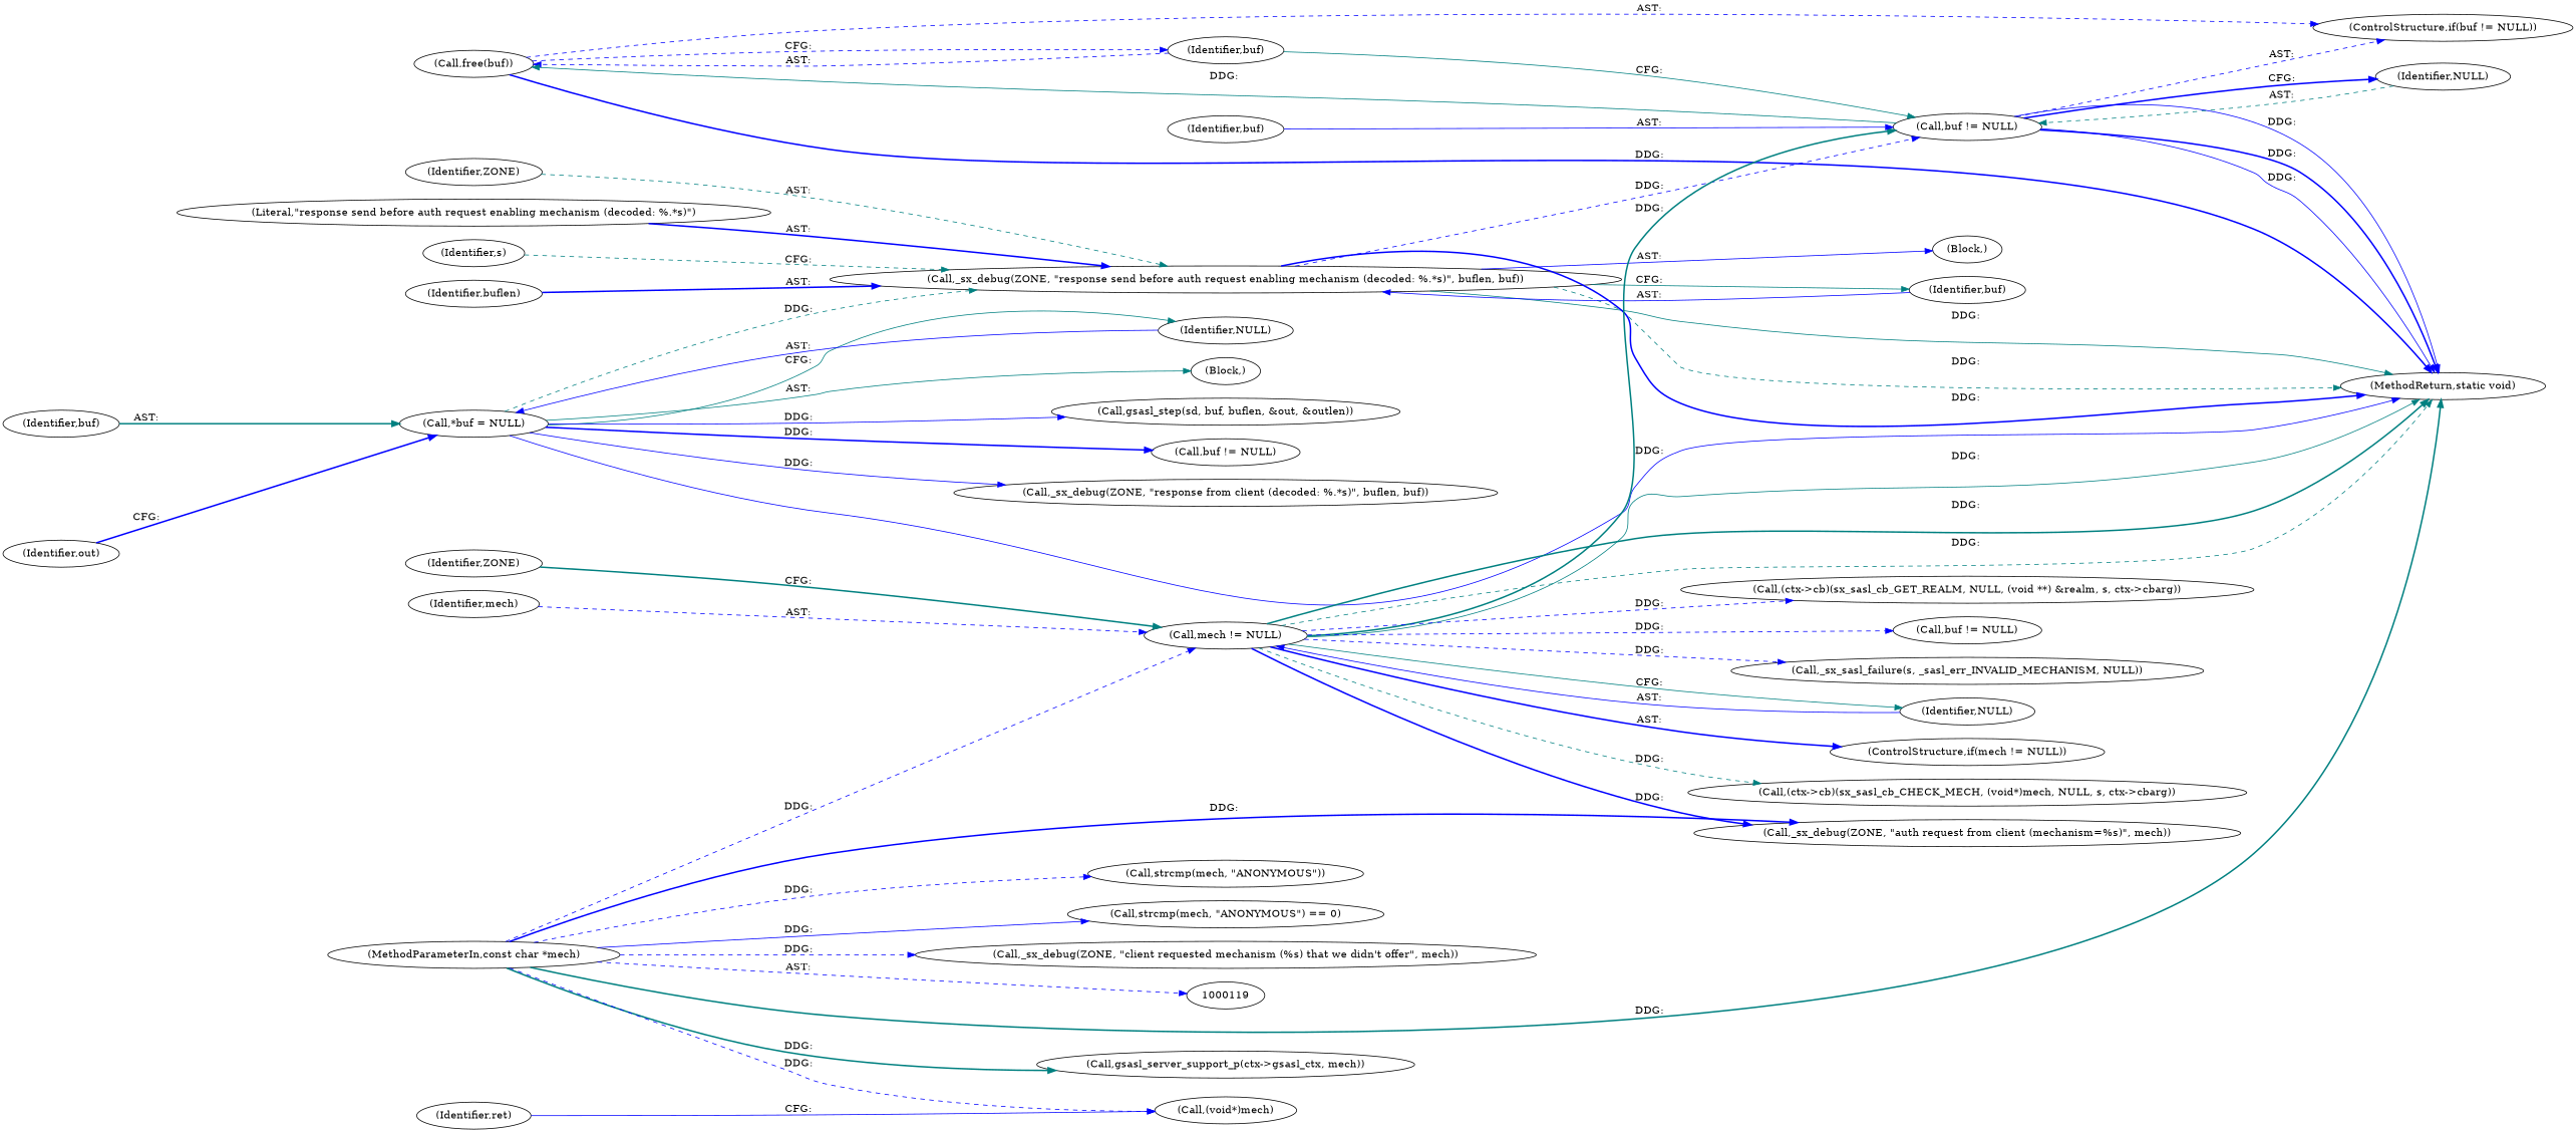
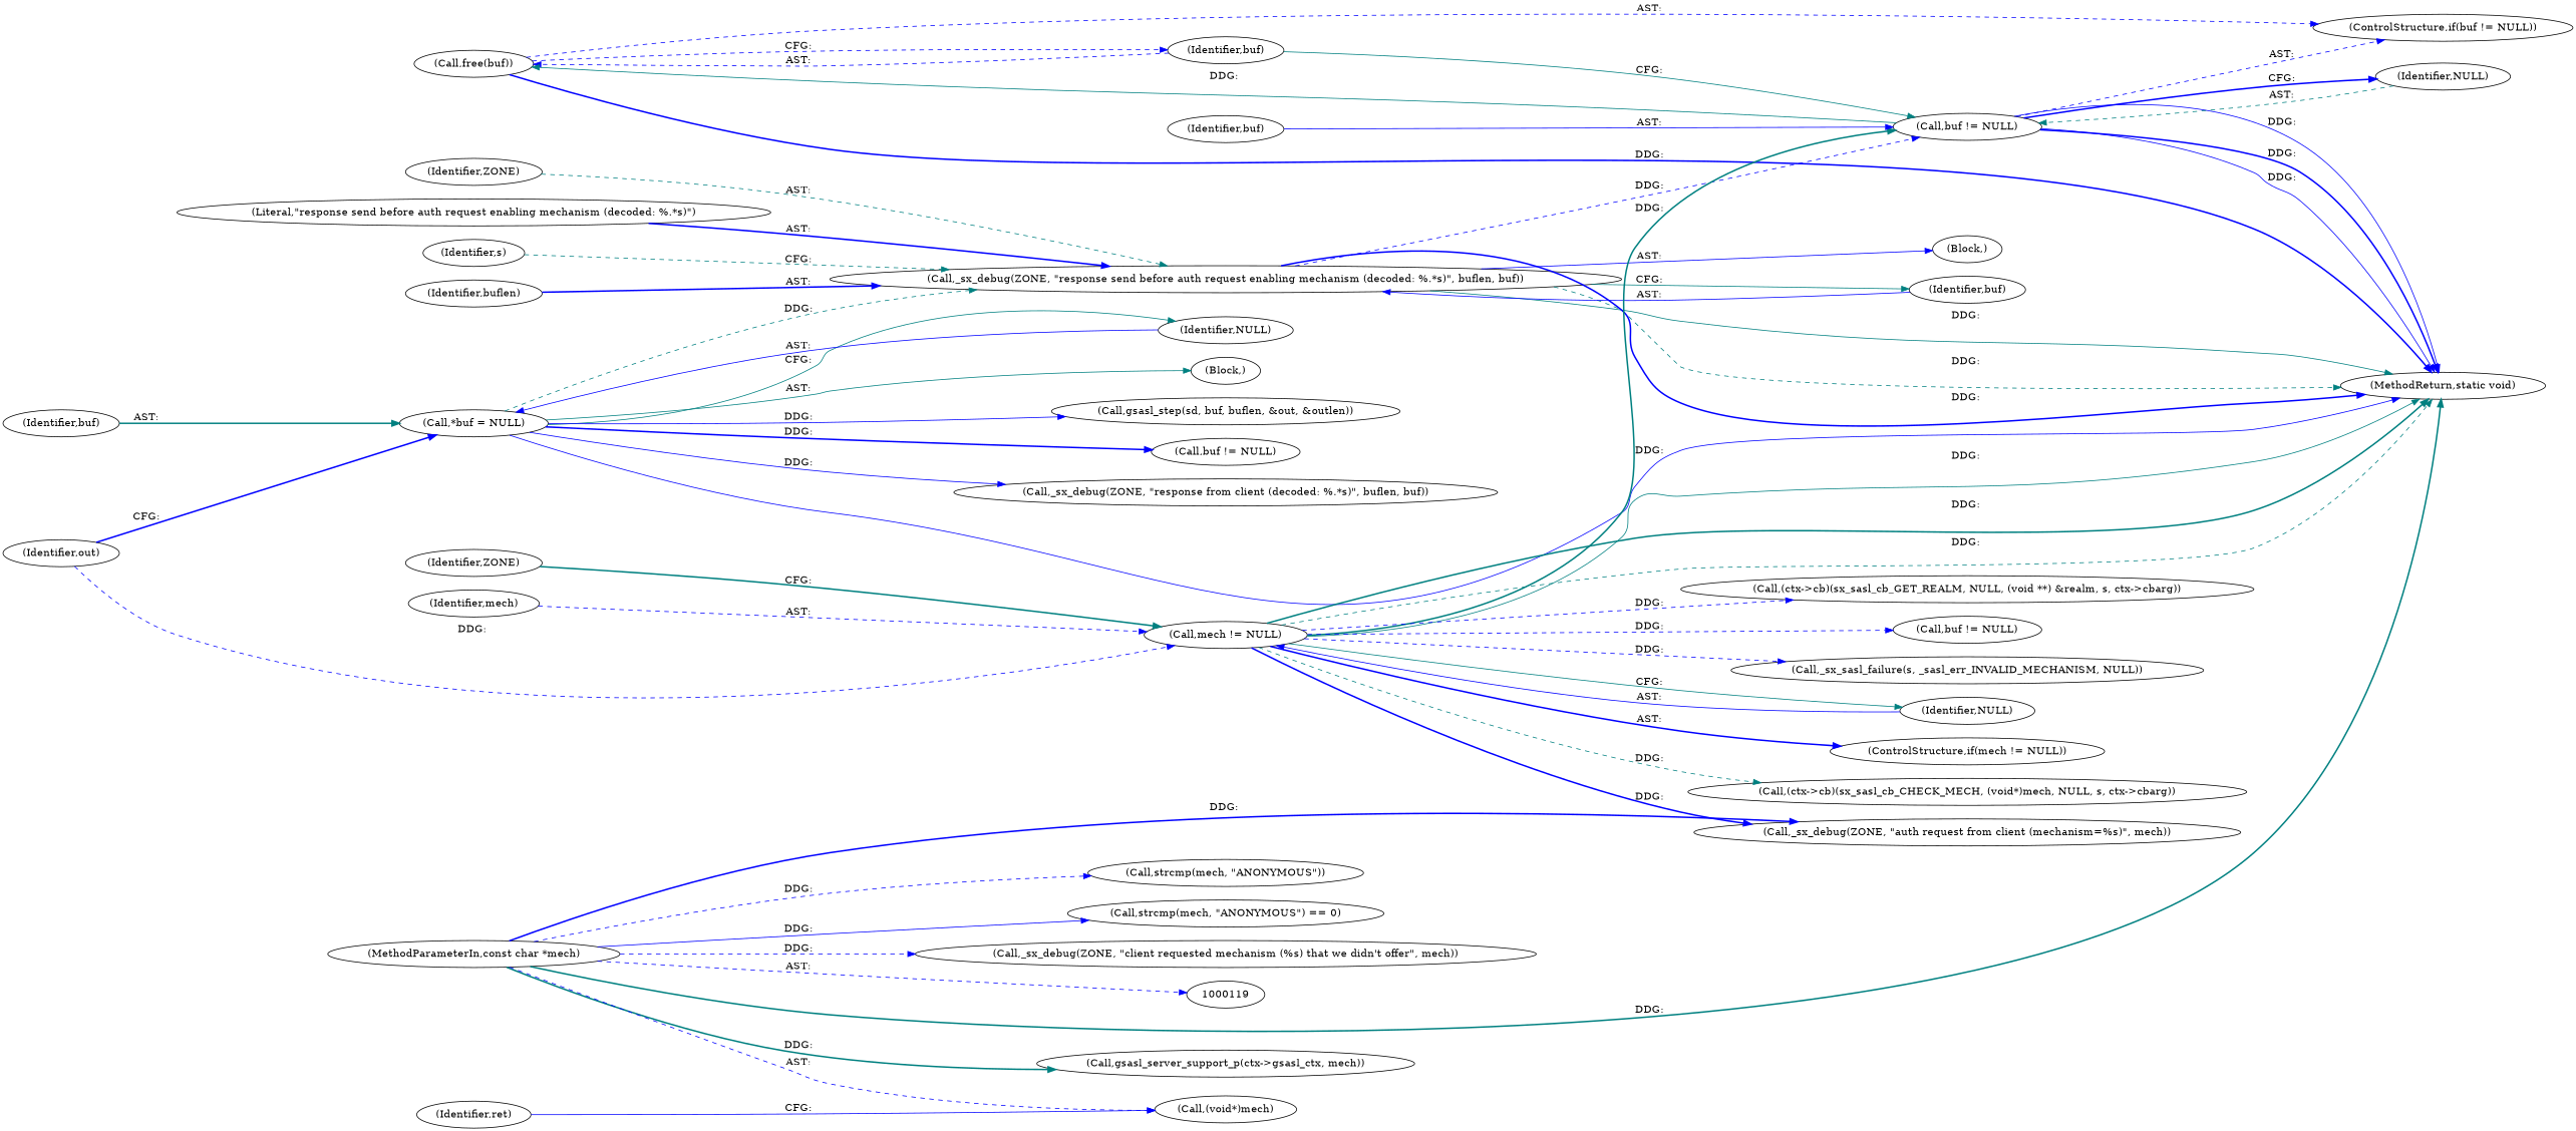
  digraph {
    rankdir=LR
    edge [color=blue style=dashed]
    n1 [label="(Call,free(buf))"]
    n2 [label="(ControlStructure,if(buf != NULL))"]
    n3 [label="(Identifier,buf)"]
    n4 [label="(MethodReturn,static void)"]
    n5 [label="(Call,buf != NULL)"]
    n6 [label="(Identifier,NULL)"]
    n7 [label="(Call,_sx_debug(ZONE, \"response send before auth request enabling mechanism (decoded: %.*s)\", buflen, buf))"]
    n8 [label="(Block,)"]
    n9 [label="(Identifier,buf)"]
    n10 [label="(Call,*buf = NULL)"]
    n11 [label="(Identifier,NULL)"]
    n12 [label="(Block,)"]
    n13 [label="(Call,gsasl_step(sd, buf, buflen, &out, &outlen))"]
    n14 [label="(Call,buf != NULL)"]
    n15 [label="(Call,_sx_debug(ZONE, \"response from client (decoded: %.*s)\", buflen, buf))"]
    n16 [label="(Call,mech != NULL)"]
    n17 [label="(Identifier,NULL)"]
    n18 [label="(ControlStructure,if(mech != NULL))"]
    n19 [label="(Call,(ctx->cb)(sx_sasl_cb_CHECK_MECH, (void*)mech, NULL, s, ctx->cbarg))"]
    n20 [label="(Call,(ctx->cb)(sx_sasl_cb_GET_REALM, NULL, (void **) &realm, s, ctx->cbarg))"]
    n21 [label="(Call,buf != NULL)"]
    n22 [label="(Call,_sx_sasl_failure(s, _sasl_err_INVALID_MECHANISM, NULL))"]
    n23 [label="(Call,_sx_debug(ZONE, \"auth request from client (mechanism=%s)\", mech))"]
    n24 [label="(MethodParameterIn,const char *mech)"]
    n25 [label="(Call,gsasl_server_support_p(ctx->gsasl_ctx, mech))"]
    n26 [label="(Call,strcmp(mech, \"ANONYMOUS\"))"]
    n27 [label="(Call,strcmp(mech, \"ANONYMOUS\") == 0)"]
    n28 [label="(Call,(void*)mech)"]
    n29 [label="(Call,_sx_debug(ZONE, \"client requested mechanism (%s) that we didn't offer\", mech))"]
    1000119
    n31 [label="(Identifier,out)"]
    n32 [label="(Identifier,buf)"]
    n33 [label="(Identifier,buflen)"]
    n34 [label="(Identifier,ZONE)"]
    n35 [label="(Identifier,buf)"]
    n36 [label="(Identifier,ZONE)"]
    n37 [label="(Identifier,mech)"]
    n38 [label="(Literal,\"response send before auth request enabling mechanism (decoded: %.*s)\")"]
    n39 [label="(Identifier,s)"]
    n40 [label="(Identifier,ret)"]
    n1 -> n2 [label="AST: "]
    n1 -> n3 [label="CFG: "]
    n1 -> n4 [label="DDG: " style=bold]
    n3 -> n1 [label="AST: "]
    n3 -> n5 [color=teal label="CFG: " style=solid]
    n5 -> n1 [color=teal label="DDG: " style=solid]
    n5 -> n2 [label="AST: "]
    n5 -> n4 [label="DDG: " style=solid]
    n5 -> n4 [label="DDG: " style=solid]
    n5 -> n4 [label="DDG: " style=bold]
    n5 -> n6 [label="CFG: " style=bold]
    n6 -> n5 [color=teal label="AST: "]
    n7 -> n4 [color=teal label="DDG: " style=solid]
    n7 -> n4 [color=teal label="DDG: "]
    n7 -> n4 [label="DDG: " style=bold]
    n7 -> n5 [label="DDG: "]
    n7 -> n8 [label="AST: " style=solid]
    n7 -> n9 [color=teal label="CFG: " style=solid]
    n9 -> n7 [label="AST: " style=solid]
    n10 -> n4 [label="DDG: " style=solid]
    n10 -> n7 [color=teal label="DDG: "]
    n10 -> n11 [color=teal label="CFG: " style=solid]
    n10 -> n12 [color=teal label="AST: " style=solid]
    n10 -> n13 [label="DDG: " style=solid]
    n10 -> n14 [label="DDG: " style=bold]
    n10 -> n15 [label="DDG: " style=solid]
    n11 -> n10 [label="AST: " style=solid]
    n16 -> n4 [color=teal label="DDG: " style=solid]
    n16 -> n4 [color=teal label="DDG: " style=bold]
    n16 -> n4 [color=teal label="DDG: "]
    n16 -> n5 [color=teal label="DDG: " style=bold]
    n16 -> n17 [color=teal label="CFG: " style=solid]
    n16 -> n18 [label="AST: " style=bold]
    n16 -> n19 [color=teal label="DDG: "]
    n16 -> n20 [label="DDG: "]
    n16 -> n21 [label="DDG: "]
    n16 -> n22 [label="DDG: "]
    n16 -> n23 [label="DDG: " style=bold]
    n17 -> n16 [label="AST: " style=solid]
    n24 -> n4 [color=teal label="DDG: " style=bold]
-   n24 -> n16 [label="DDG: "]
+   n31 -> n16 [label="DDG: "]
    n24 -> n23 [label="DDG: " style=bold]
    n24 -> n25 [color=teal label="DDG: " style=bold]
    n24 -> n26 [label="DDG: "]
    n24 -> n27 [label="DDG: " style=solid]
-   n24 -> n28 [label="DDG: "]
+   n24 -> n28 [label="AST: "]
    n24 -> n29 [label="DDG: "]
    n24 -> 1000119 [label="AST: "]
    n31 -> n10 [label="CFG: " style=bold]
    n32 -> n10 [color=teal label="AST: " style=bold]
    n33 -> n7 [label="AST: " style=bold]
    n34 -> n16 [color=teal label="CFG: " style=bold]
    n35 -> n5 [label="AST: " style=solid]
    n36 -> n7 [color=teal label="AST: "]
    n37 -> n16 [label="AST: "]
    n38 -> n7 [label="AST: " style=bold]
    n39 -> n7 [color=teal label="CFG: "]
    n40 -> n28 [label="CFG: " style=solid]
  }
